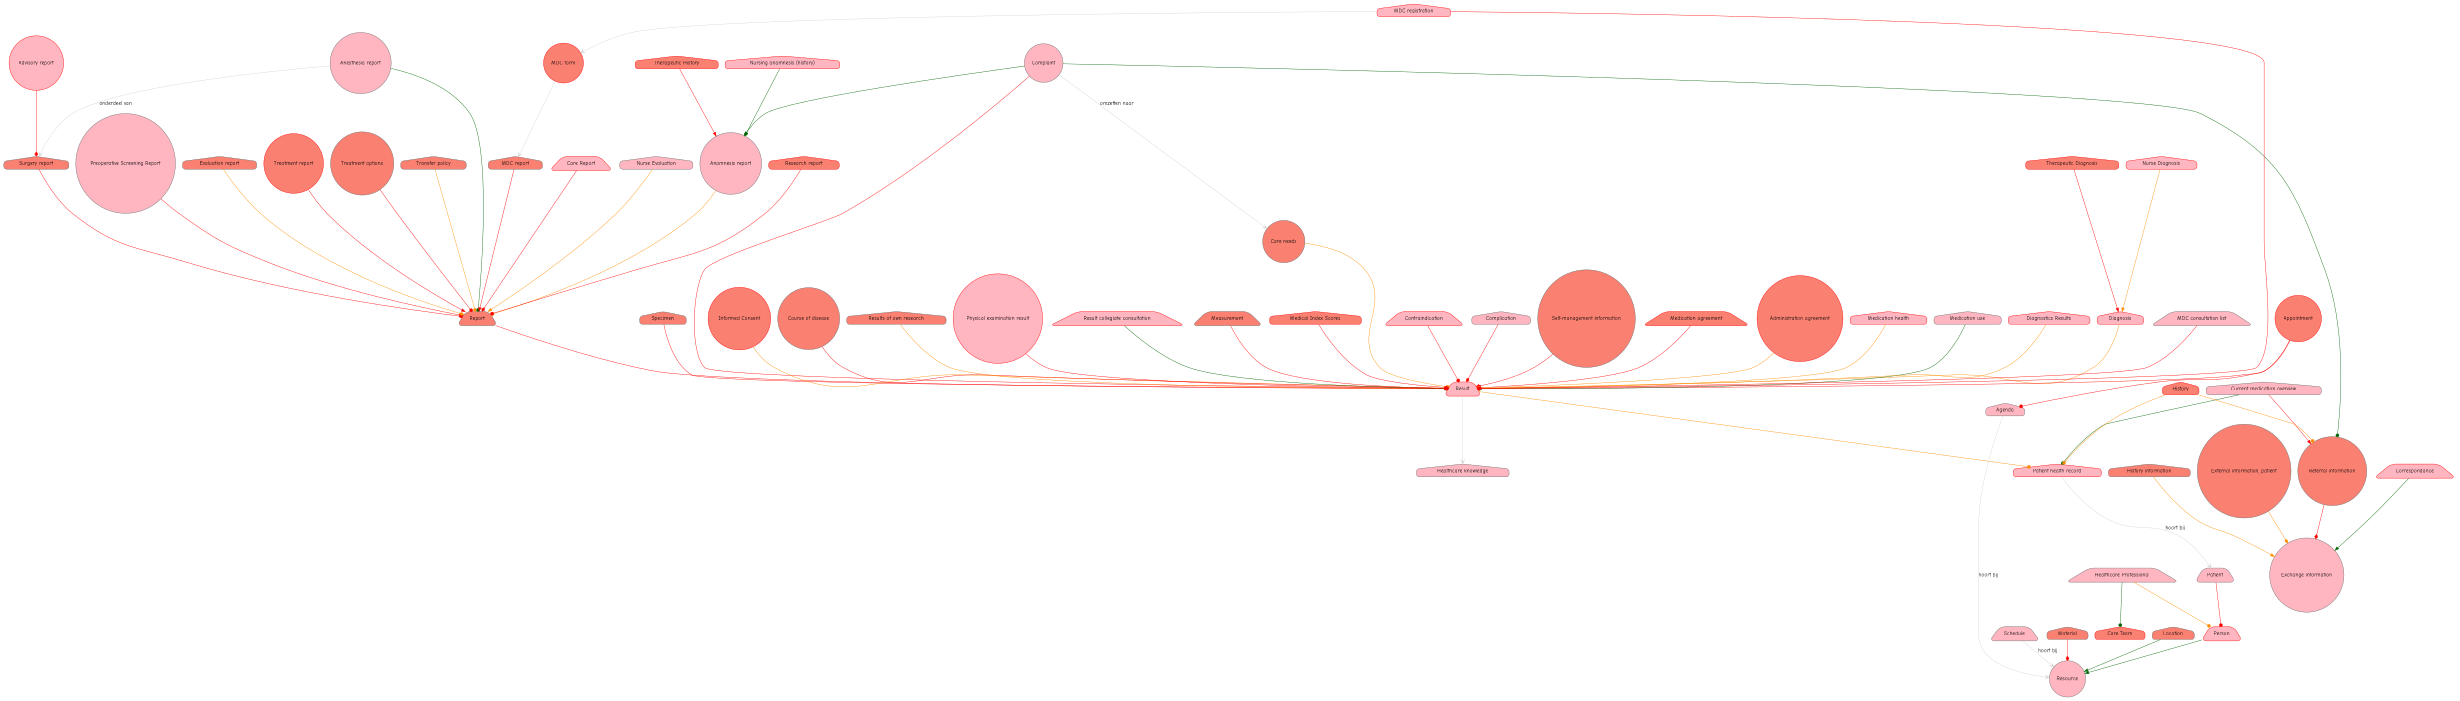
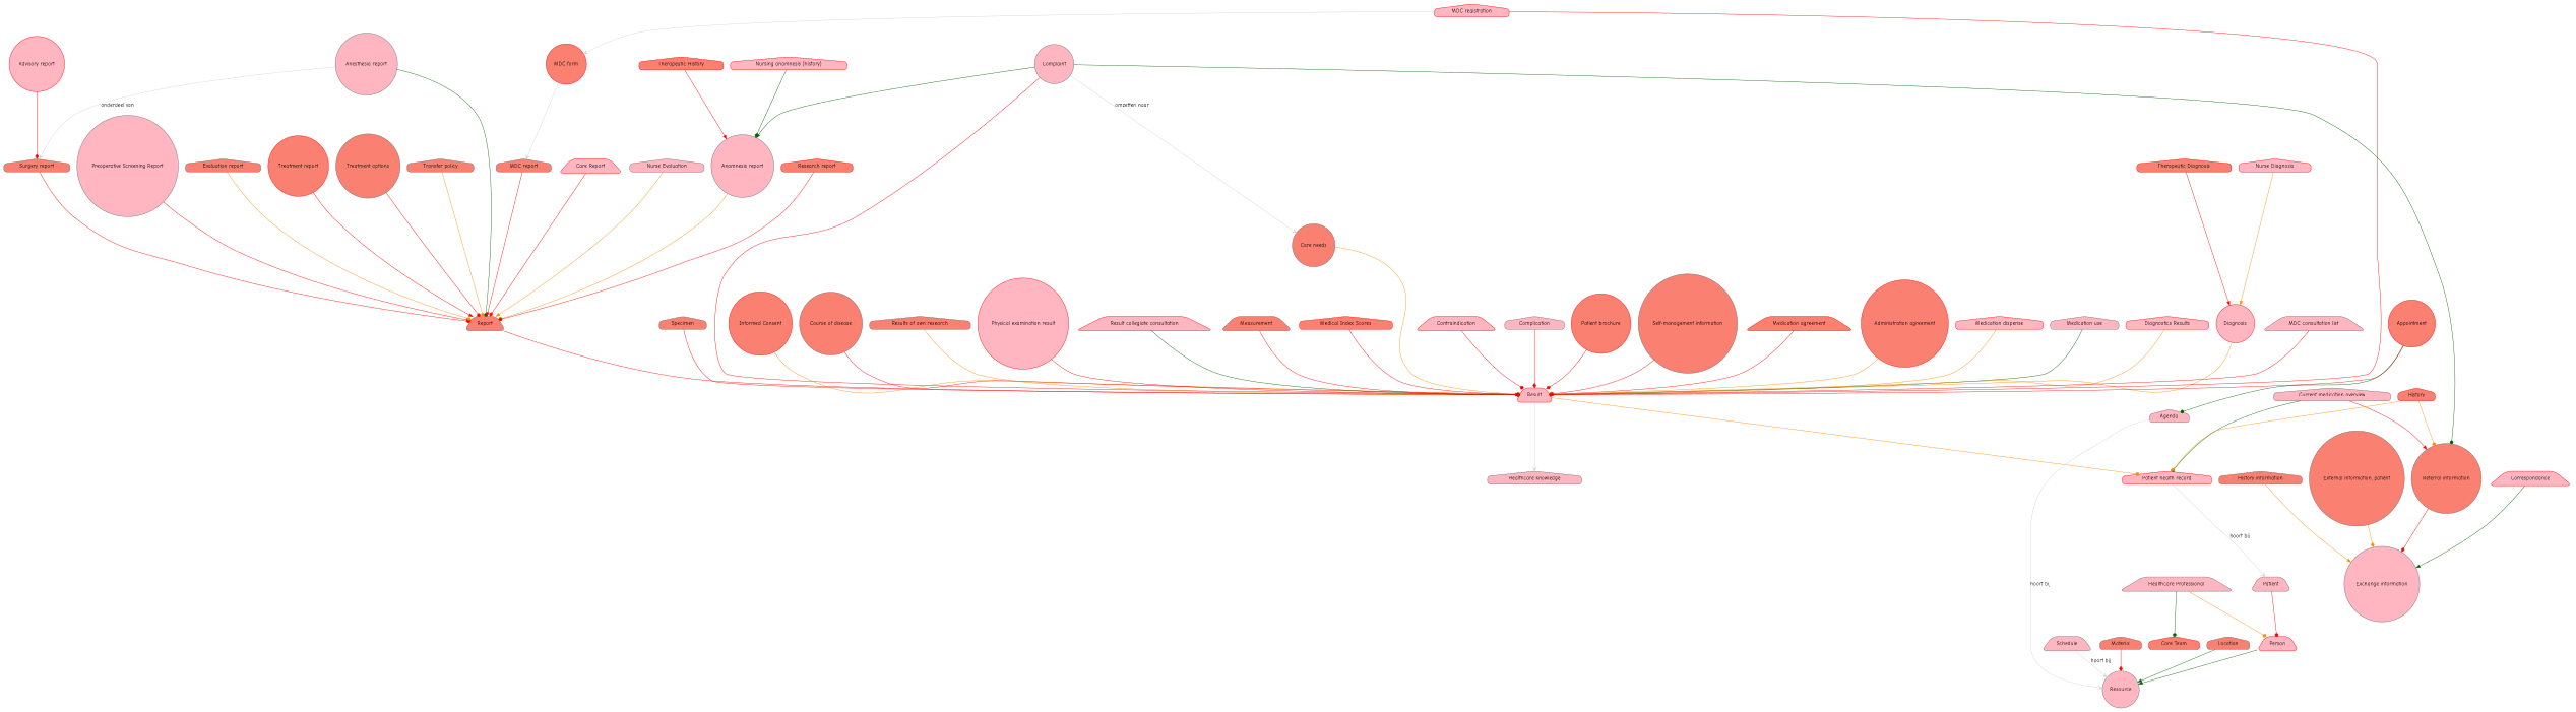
  digraph {
    fontname="Comic Neue"
    splines=true
    node [color=gray40 fillcolor=lightpink fontname="Comic Neue" shape=house style="rounded,filled"]
    edge [arrowhead=dot color=red fontname="Comic Neue" nodesep=1]
    n1 [color=red fontcolor=black label="Patient health record"]
    n2 [label=Patient shape=trapezium]
    n3 [color=red label=Person shape=trapezium]
    n4 [label=Resource shape=circle]
    n5 [color=red label=Result shape=trapezium]
    n6 [label="Healthcare knowledge"]
    n7 [fillcolor=salmon label=Specimen]
    n8 [label=Complaint shape=circle]
    n9 [fillcolor=salmon fontcolor=black label="Referral information" shape=circle]
    n10 [fontcolor=black label="Anamnesis report" shape=circle]
    n11 [fillcolor=salmon label="Care needs" shape=circle]
    n12 [label="Exchange information" shape=circle]
    n13 [fillcolor=salmon label=Report shape=trapezium]
-   n14 [color=red label=Diagnosis]
+   n14 [color=red label=Diagnosis shape=circle]
    n15 [color=red fillcolor=salmon label="Informed Consent" shape=circle]
    n16 [fillcolor=salmon label="Course of disease" shape=circle]
    n17 [label="Current medication overview"]
    n18 [color=red fillcolor=salmon label=History]
    n19 [fillcolor=salmon label="Results of own research"]
    n20 [color=red label="Physical examination result" shape=circle]
    n21 [color=red label="Care Report" shape=trapezium]
    n22 [label="Nurse Evaluation"]
    n23 [color=red label="Nurse Diagnosis"]
    n24 [color=red label=Correspondance shape=trapezium]
    n25 [color=red label="Advisory report" shape=circle]
    n26 [fillcolor=salmon label="Surgery report"]
    n27 [fillcolor=salmon label="History information"]
    n28 [fillcolor=salmon label="External information, patient" shape=circle]
    n29 [color=red fillcolor=salmon label="Research report"]
    n30 [label="Preoperative Screening Report" shape=circle]
    n31 [color=red label="Result collegiate consultation" shape=trapezium]
    n32 [fillcolor=salmon label=Measurement shape=trapezium]
    n33 [color=red fillcolor=salmon label="Medical Index Scores"]
    n34 [fillcolor=salmon label="Evaluation report"]
    n35 [color=red fillcolor=salmon label="Therapeutic History"]
    n36 [color=red fillcolor=salmon label="Therapeutic Diagnosis"]
    n37 [color=red label="Nursing anamnesis (history)"]
    n38 [color=red fillcolor=salmon label="Treatment report" shape=circle]
    n39 [label=Schedule shape=trapezium]
    n40 [fillcolor=salmon label=Material]
    n41 [color=red fillcolor=salmon label=Appointment shape=circle]
    n42 [fontcolor=black label=Agenda]
    n43 [color=red label=Contraindication shape=trapezium]
    n44 [color=red fillcolor=salmon fontcolor=black label="Care Team"]
    n45 [fillcolor=salmon label="Treatment options" shape=circle]
    n46 [fillcolor=salmon label="Transfer policy"]
    n47 [label=Complication]
    n48 [label="Anesthesia report" shape=circle]
+   n49 [color=red fillcolor=salmon label="Patient brochure" shape=circle]
    n50 [fillcolor=salmon label="Self-management information" shape=circle]
    n51 [fillcolor=salmon label=Location]
    n52 [color=red fillcolor=salmon label="Medication agreement" shape=trapezium]
    n53 [color=red fillcolor=salmon label="Administration agreement" shape=circle]
-   n54 [color=red label="Medication health"]
+   n54 [color=red label="Medication dispense"]
    n55 [label="Medication use"]
    n56 [label="Healthcare Professional" shape=trapezium]
    n57 [color=red label="Diagnostics Results"]
    n58 [color=red label="MDC registration"]
    n59 [color=red fillcolor=salmon label="MDC form" shape=circle]
    n60 [fillcolor=salmon label="MDC report"]
    n61 [label="MDC consultation list" shape=trapezium]
    n1 -> n2 [arrowhead=vee color=lightgray label="hoort bij"]
    n2 -> n3
    n3 -> n4 [arrowhead=normal color=darkgreen]
    n5 -> n1 [color=darkorange]
    n5 -> n6 [arrowhead=vee color=lightgray]
    n7 -> n5 [arrowhead=normal]
    n8 -> n5 [arrowhead=normal]
    n8 -> n9 [color=darkgreen]
    n8 -> n10 [arrowhead=normal color=darkgreen]
    n8 -> n11 [arrowhead=vee color=lightgray label="omzetten naar"]
    n9 -> n12 [arrowhead=diamond]
    n10 -> n13 [color=darkorange]
    n11 -> n5 [color=darkorange]
    n13 -> n5 [arrowhead=diamond]
    n14 -> n5 [arrowhead=diamond color=darkorange]
    n15 -> n5 [arrowhead=diamond color=darkorange]
    n16 -> n5
    n17 -> n1 [color=darkgreen]
    n17 -> n9 [arrowhead=normal]
    n18 -> n1 [arrowhead=diamond color=darkorange]
    n18 -> n9 [color=darkorange]
    n19 -> n5 [color=darkorange]
    n20 -> n5 [arrowhead=diamond]
    n21 -> n13 [arrowhead=diamond]
    n22 -> n13 [arrowhead=normal color=darkorange]
    n23 -> n14 [arrowhead=normal color=darkorange]
    n24 -> n12 [arrowhead=normal color=darkgreen]
    n25 -> n26 [arrowhead=diamond]
    n26 -> n13
    n27 -> n12 [arrowhead=normal color=darkorange]
    n28 -> n12 [arrowhead=diamond color=darkorange]
    n29 -> n13
    n30 -> n13 [arrowhead=normal]
    n31 -> n5 [color=darkgreen]
    n32 -> n5
    n33 -> n5 [arrowhead=normal]
    n34 -> n13 [arrowhead=diamond color=darkorange]
    n35 -> n10 [arrowhead=normal]
    n36 -> n14 [arrowhead=normal]
    n37 -> n10 [arrowhead=diamond color=darkgreen]
    n38 -> n13 [arrowhead=normal]
    n39 -> n4 [arrowhead=vee color=lightgray label="hoort bij"]
    n40 -> n4 [arrowhead=diamond]
    n41 -> n5
-   n41 -> n42
+   n41 -> n42 [color=darkgreen]
    n42 -> n4 [arrowhead=vee color=lightgray label="hoort bij"]
    n43 -> n5
    n45 -> n13
    n46 -> n13 [color=darkorange]
    n47 -> n5 [arrowhead=diamond]
    n48 -> n13 [color=darkgreen]
    n48 -> n26 [arrowhead=vee color=lightgray label="onderdeel van"]
+   n49 -> n5 [arrowhead=diamond]
    n50 -> n5 [arrowhead=diamond]
    n51 -> n4 [arrowhead=normal color=darkgreen]
    n52 -> n5 [arrowhead=normal]
    n53 -> n5 [color=darkorange]
    n54 -> n5 [color=darkorange]
    n55 -> n5 [arrowhead=diamond color=darkgreen]
    n56 -> n3 [color=darkorange]
    n56 -> n44 [color=darkgreen]
    n57 -> n5 [arrowhead=diamond color=darkorange]
    n58 -> n5 [arrowhead=diamond]
    n58 -> n59 [arrowhead=vee color=lightgray]
    n59 -> n60 [arrowhead=vee color=lightgray]
    n60 -> n13 [arrowhead=normal]
    n61 -> n5
  }
